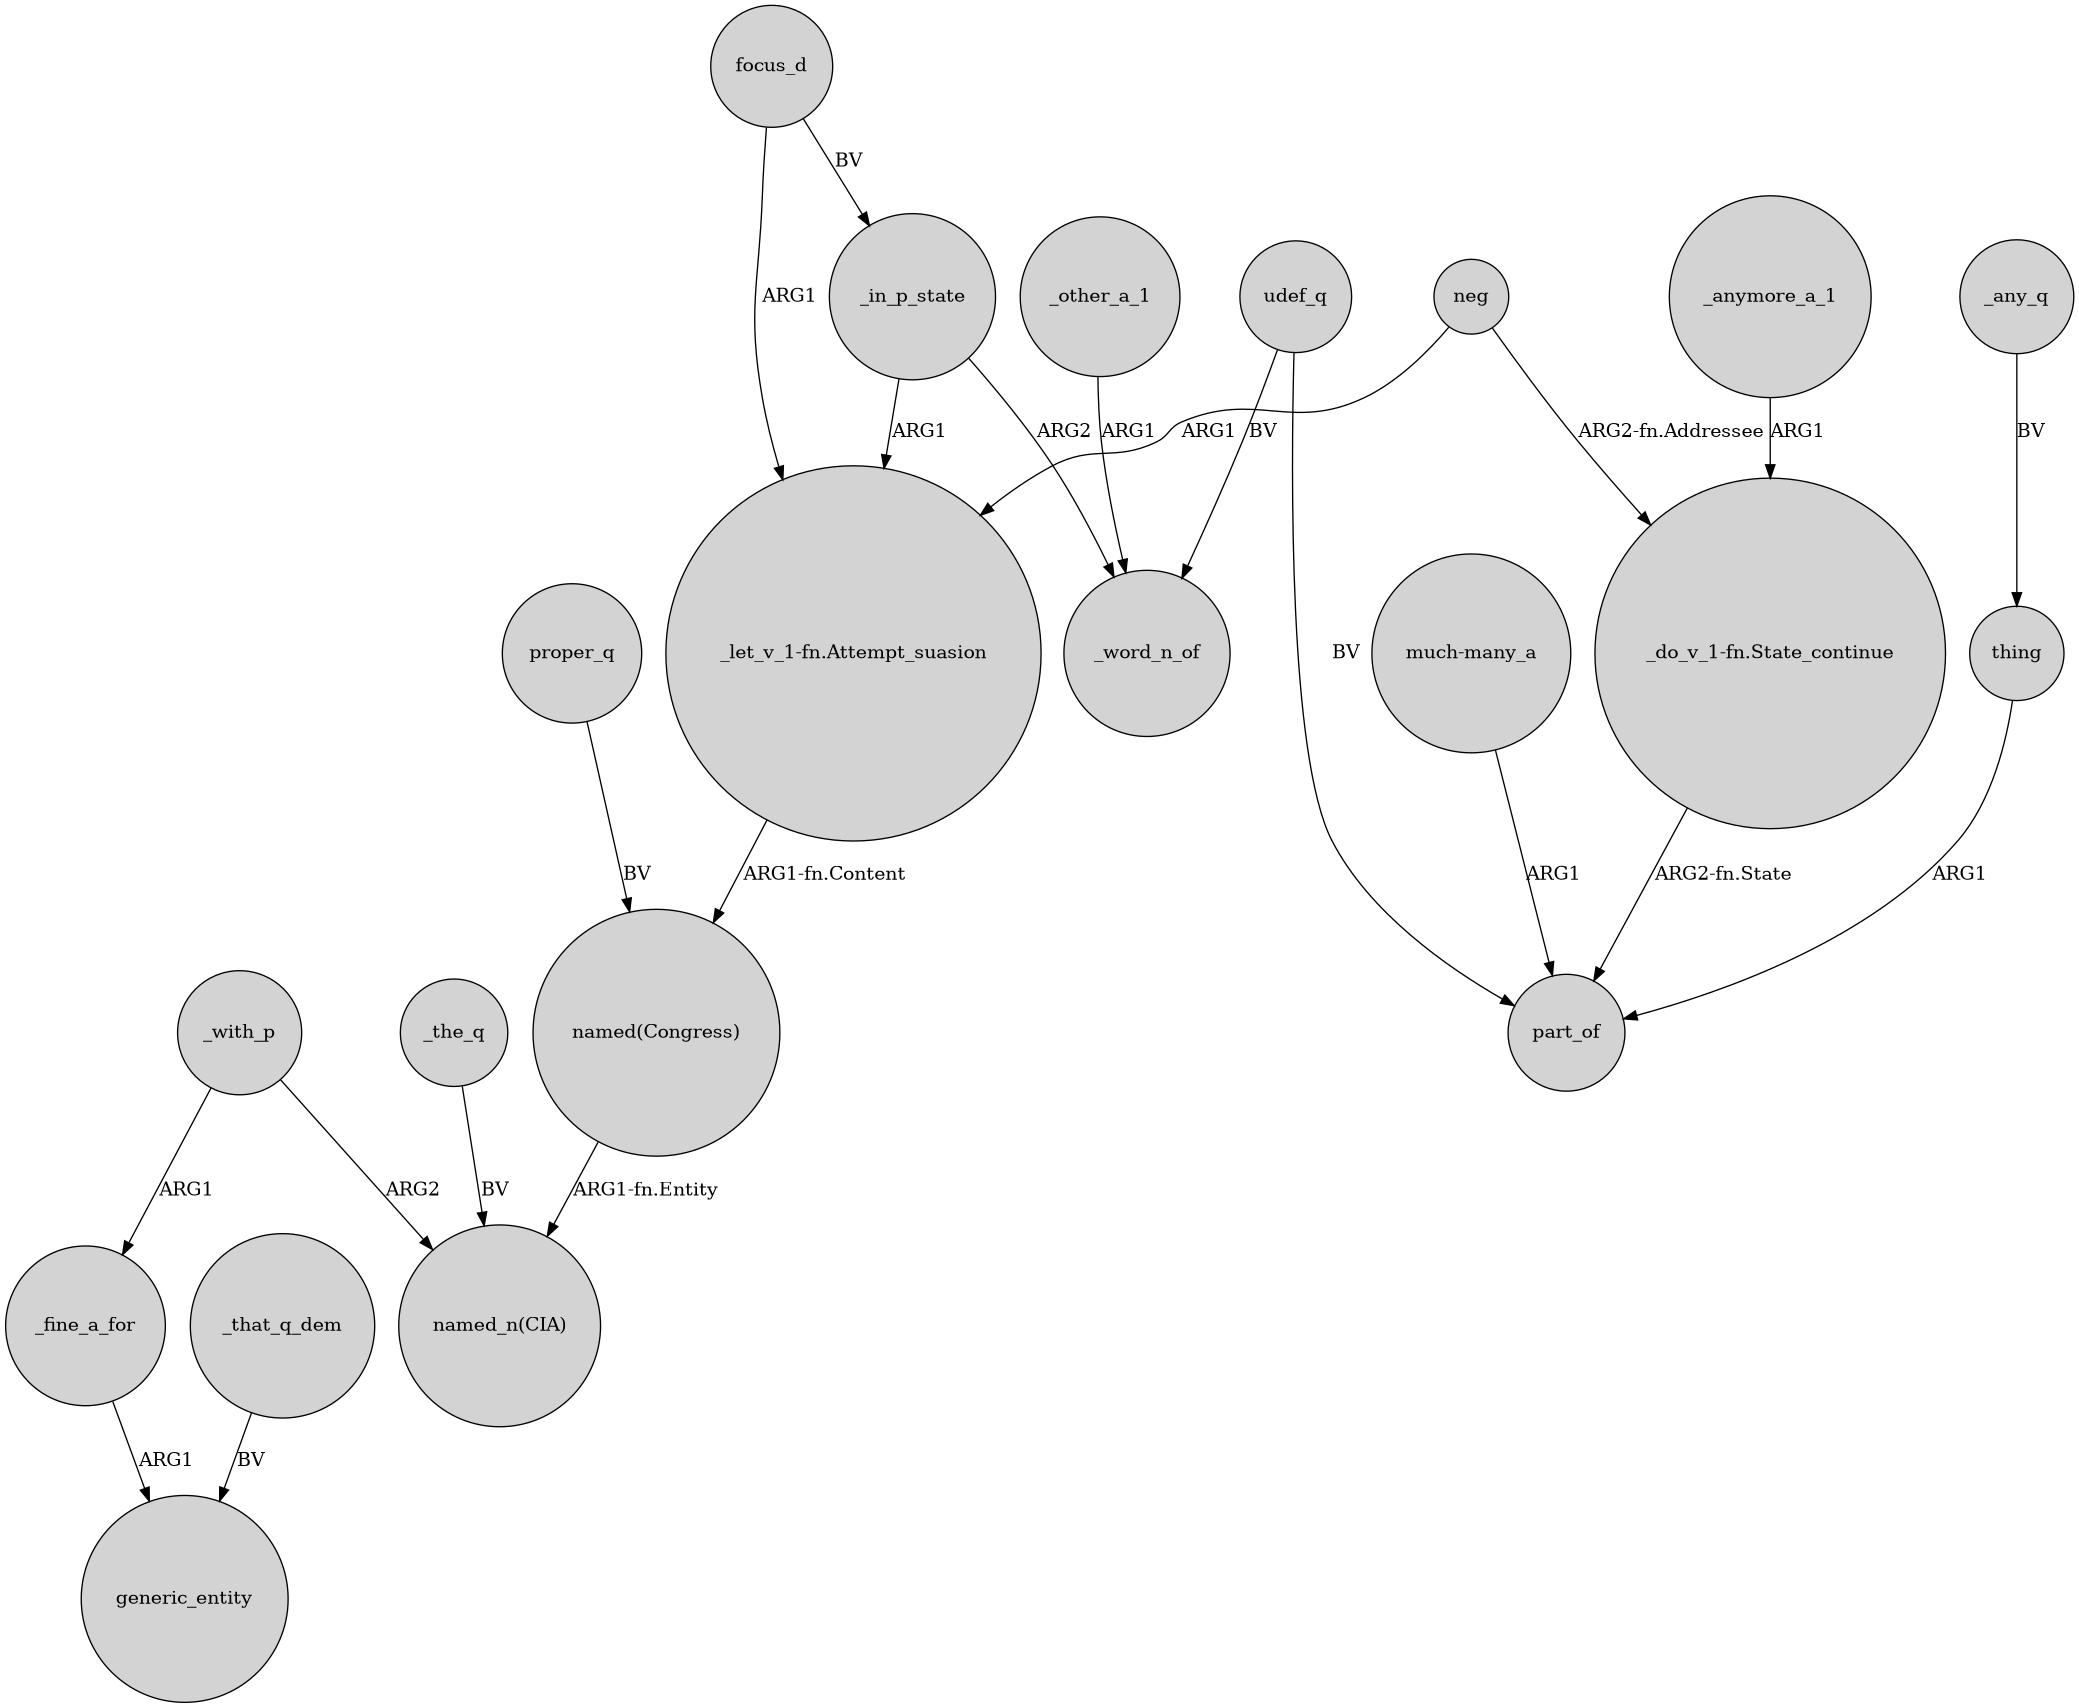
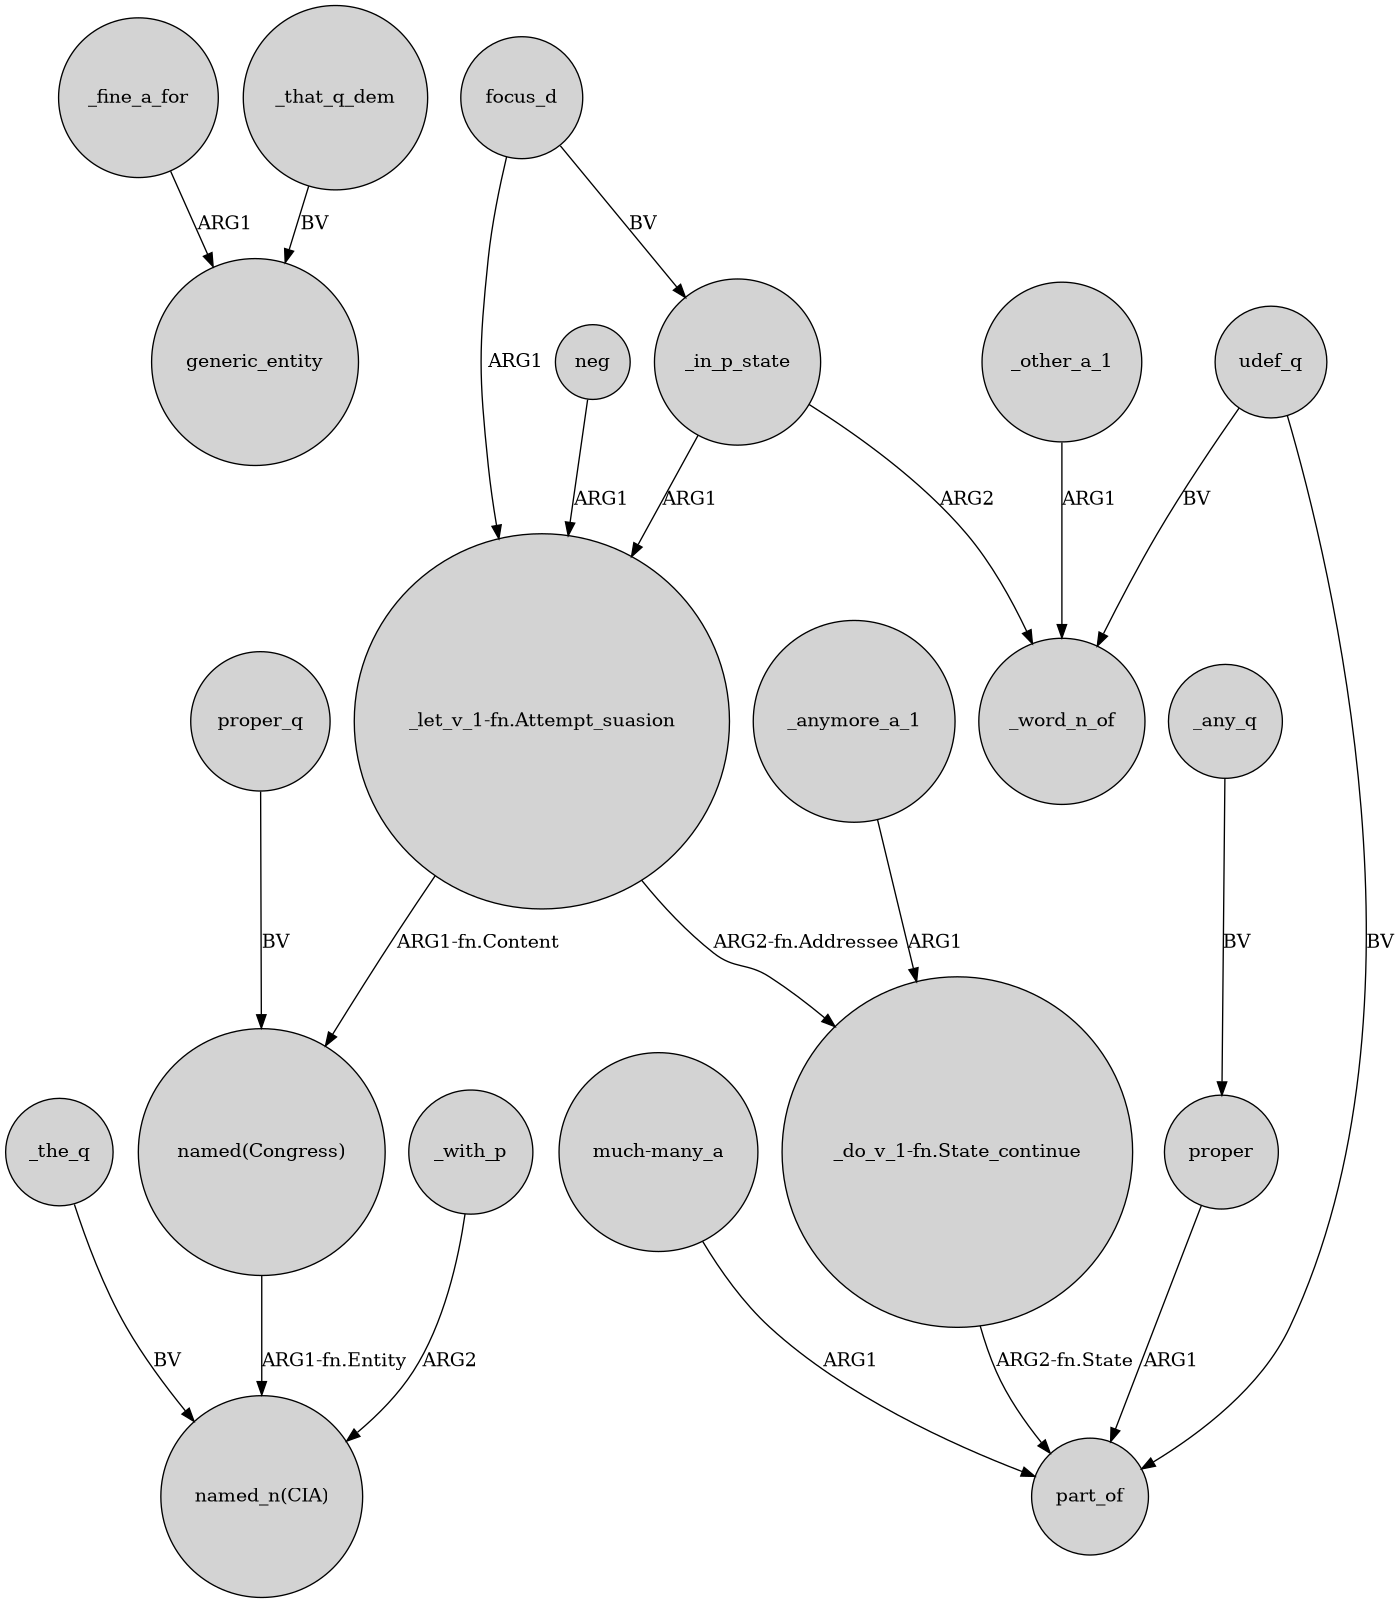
  digraph {
    node [shape=circle style=filled]
    _fine_a_for
    generic_entity
    _with_p
    "named_n(CIA)"
    _the_q
    proper_q
    "named(Congress)"
    focus_d
    _in_p_state
    "_let_v_1-fn.Attempt_suasion"
    _word_n_of
    "_do_v_1-fn.State_continue"
    udef_q
    part_of
-   thing
+   thing [label=proper]
    _any_q
    _anymore_a_1
    _other_a_1
    neg
    "much-many_a"
    _that_q_dem
    _fine_a_for -> generic_entity [label=ARG1]
-   _with_p -> _fine_a_for [label=ARG1]
    _with_p -> "named_n(CIA)" [label=ARG2]
    _the_q -> "named_n(CIA)" [label=BV]
    proper_q -> "named(Congress)" [label=BV]
    "named(Congress)" -> "named_n(CIA)" [label="ARG1-fn.Entity"]
    focus_d -> _in_p_state [label=BV]
    focus_d -> "_let_v_1-fn.Attempt_suasion" [label=ARG1]
    _in_p_state -> "_let_v_1-fn.Attempt_suasion" [label=ARG1]
    _in_p_state -> _word_n_of [label=ARG2]
    "_let_v_1-fn.Attempt_suasion" -> "named(Congress)" [label="ARG1-fn.Content"]
-   neg -> "_do_v_1-fn.State_continue" [label="ARG2-fn.Addressee"]
+   "_let_v_1-fn.Attempt_suasion" -> "_do_v_1-fn.State_continue" [label="ARG2-fn.Addressee"]
    "_do_v_1-fn.State_continue" -> part_of [label="ARG2-fn.State"]
    udef_q -> _word_n_of [label=BV]
    udef_q -> part_of [label=BV]
    thing -> part_of [label=ARG1]
    _any_q -> thing [label=BV]
    _anymore_a_1 -> "_do_v_1-fn.State_continue" [label=ARG1]
    _other_a_1 -> _word_n_of [label=ARG1]
    neg -> "_let_v_1-fn.Attempt_suasion" [label=ARG1]
    "much-many_a" -> part_of [label=ARG1]
    _that_q_dem -> generic_entity [label=BV]
  }
